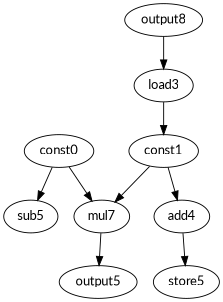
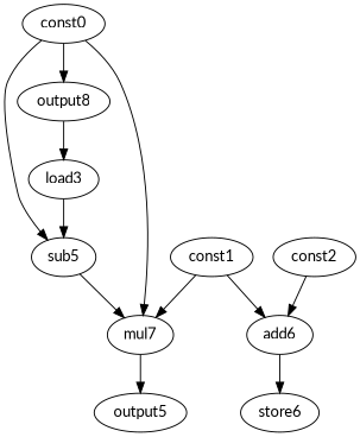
  digraph {
    fontname=Lato
    node [fontname=Lato opcode=const]
    edge [fontname=Lato operand=0]
    sub5 [opcode=sub]
    const0
    output8 [opcode=output]
    mul7 [opcode=mul]
-   store6 [opcode=store label=store5]
+   store6 [opcode=store]
    load3 [opcode=load]
-   add4 [opcode=add]
+   add4 [opcode=add label=add6]
    const1
    n9 [label=output5 opcode=output]
+   const2
+   sub5 -> mul7 [operand=1]
    const0 -> sub5
+   const0 -> output8
    const0 -> mul7
    output8 -> load3
    mul7 -> n9
-   load3 -> const1 [operand=1]
+   load3 -> sub5 [operand=1]
    add4 -> store6 [operand=1]
    const1 -> mul7
    const1 -> add4
+   const2 -> add4 [operand=1]
  }
